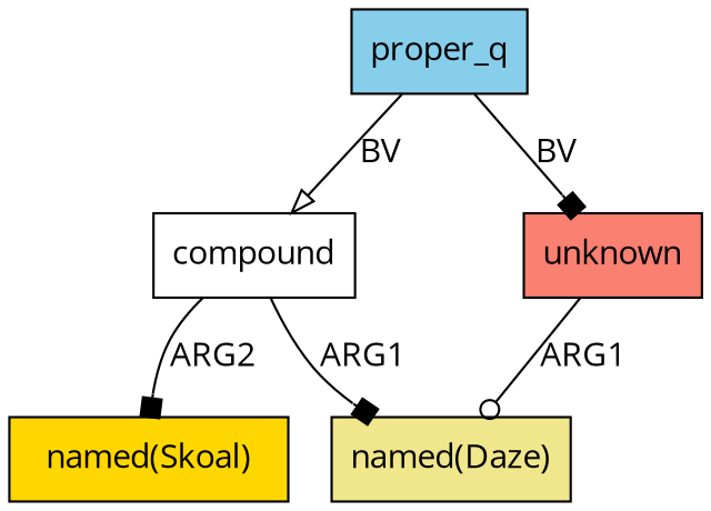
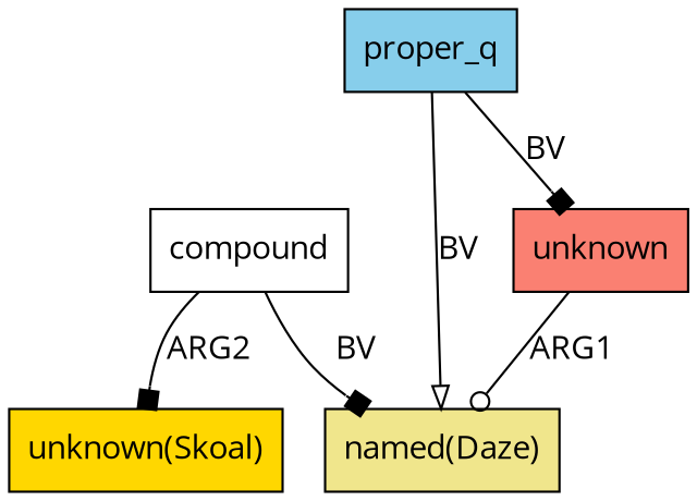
  digraph {
    fontname="Open Sans"
    node [fontname="Open Sans" shape=box style=filled]
    edge [arrowhead=box fontname="Open Sans"]
    compound [fillcolor=white]
    "named(Daze)" [fillcolor=khaki]
-   "named(Skoal)" [fillcolor=gold]
+   "named(Skoal)" [fillcolor=gold label="unknown(Skoal)"]
    proper_q [fillcolor=skyblue]
    unknown [fillcolor=salmon]
-   compound -> "named(Daze)" [label=ARG1]
+   compound -> "named(Daze)" [label=BV]
    compound -> "named(Skoal)" [label=ARG2]
-   proper_q -> compound [arrowhead=onormal label=BV]
+   proper_q -> "named(Daze)" [arrowhead=onormal label=BV]
    proper_q -> unknown [label=BV]
    unknown -> "named(Daze)" [arrowhead=odot label=ARG1]
  }
